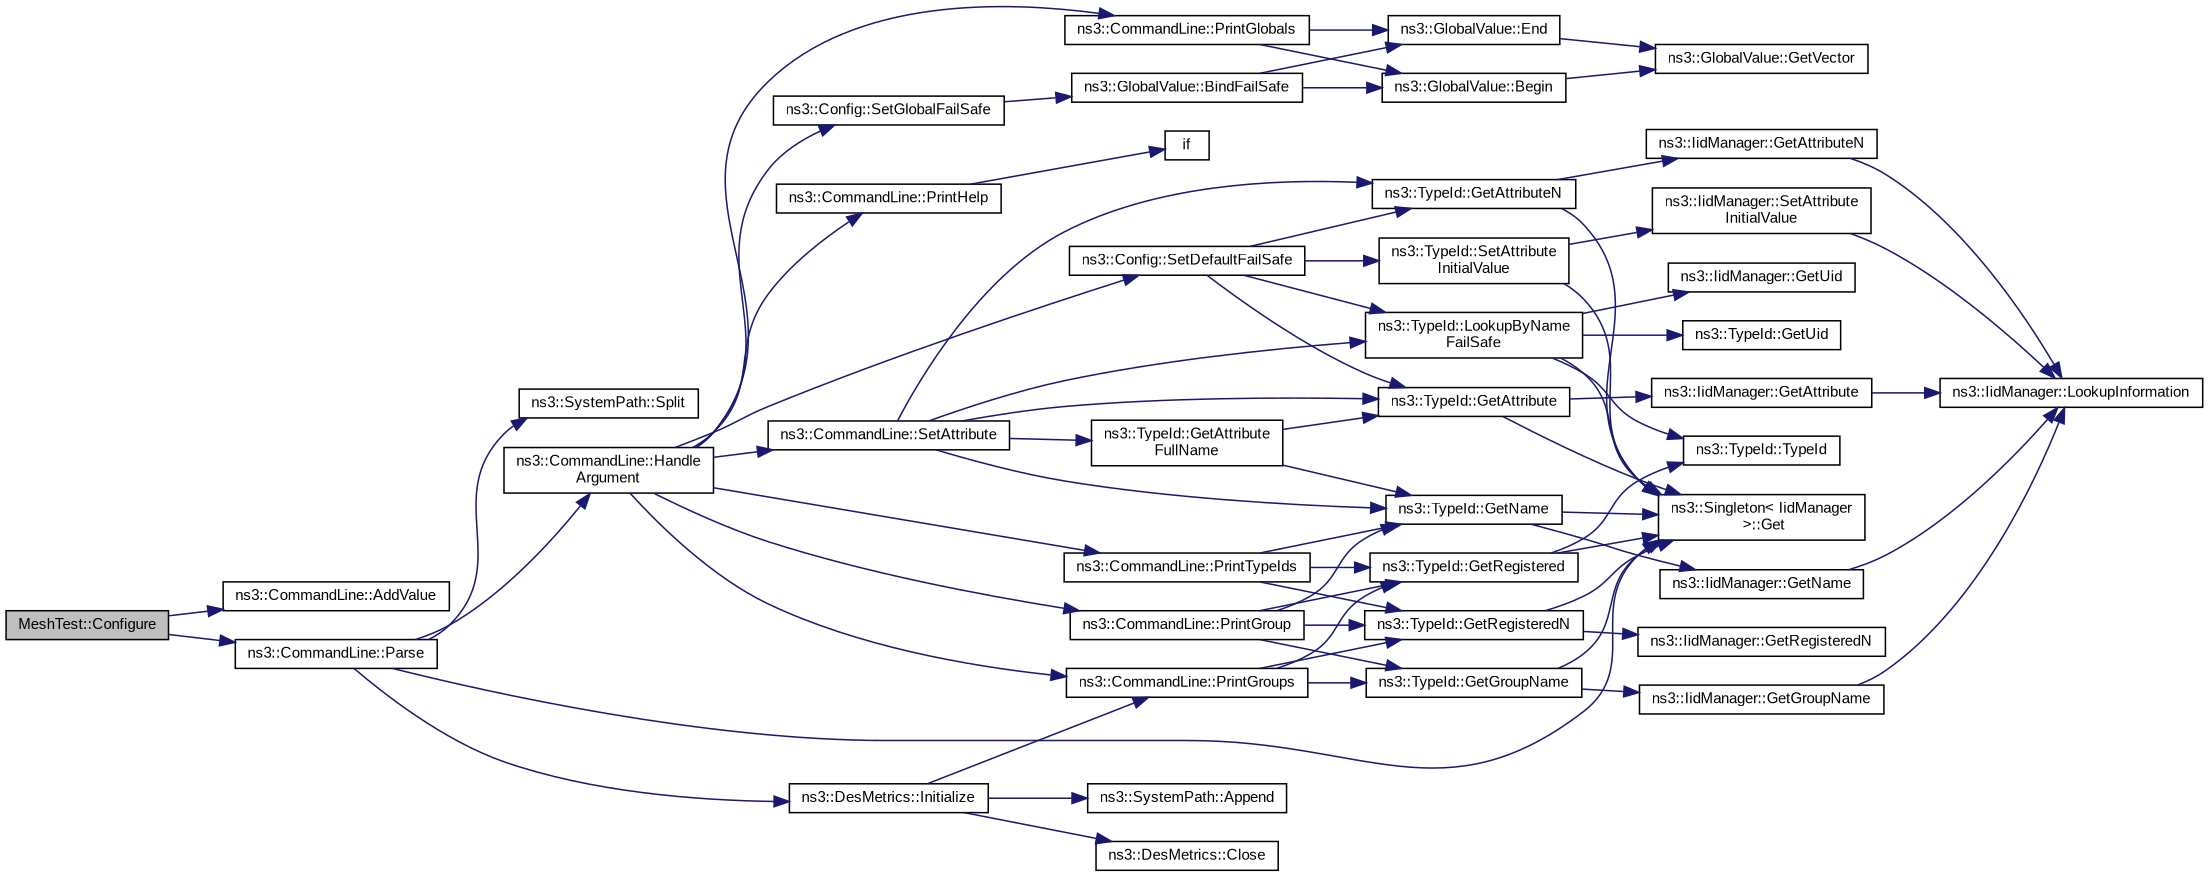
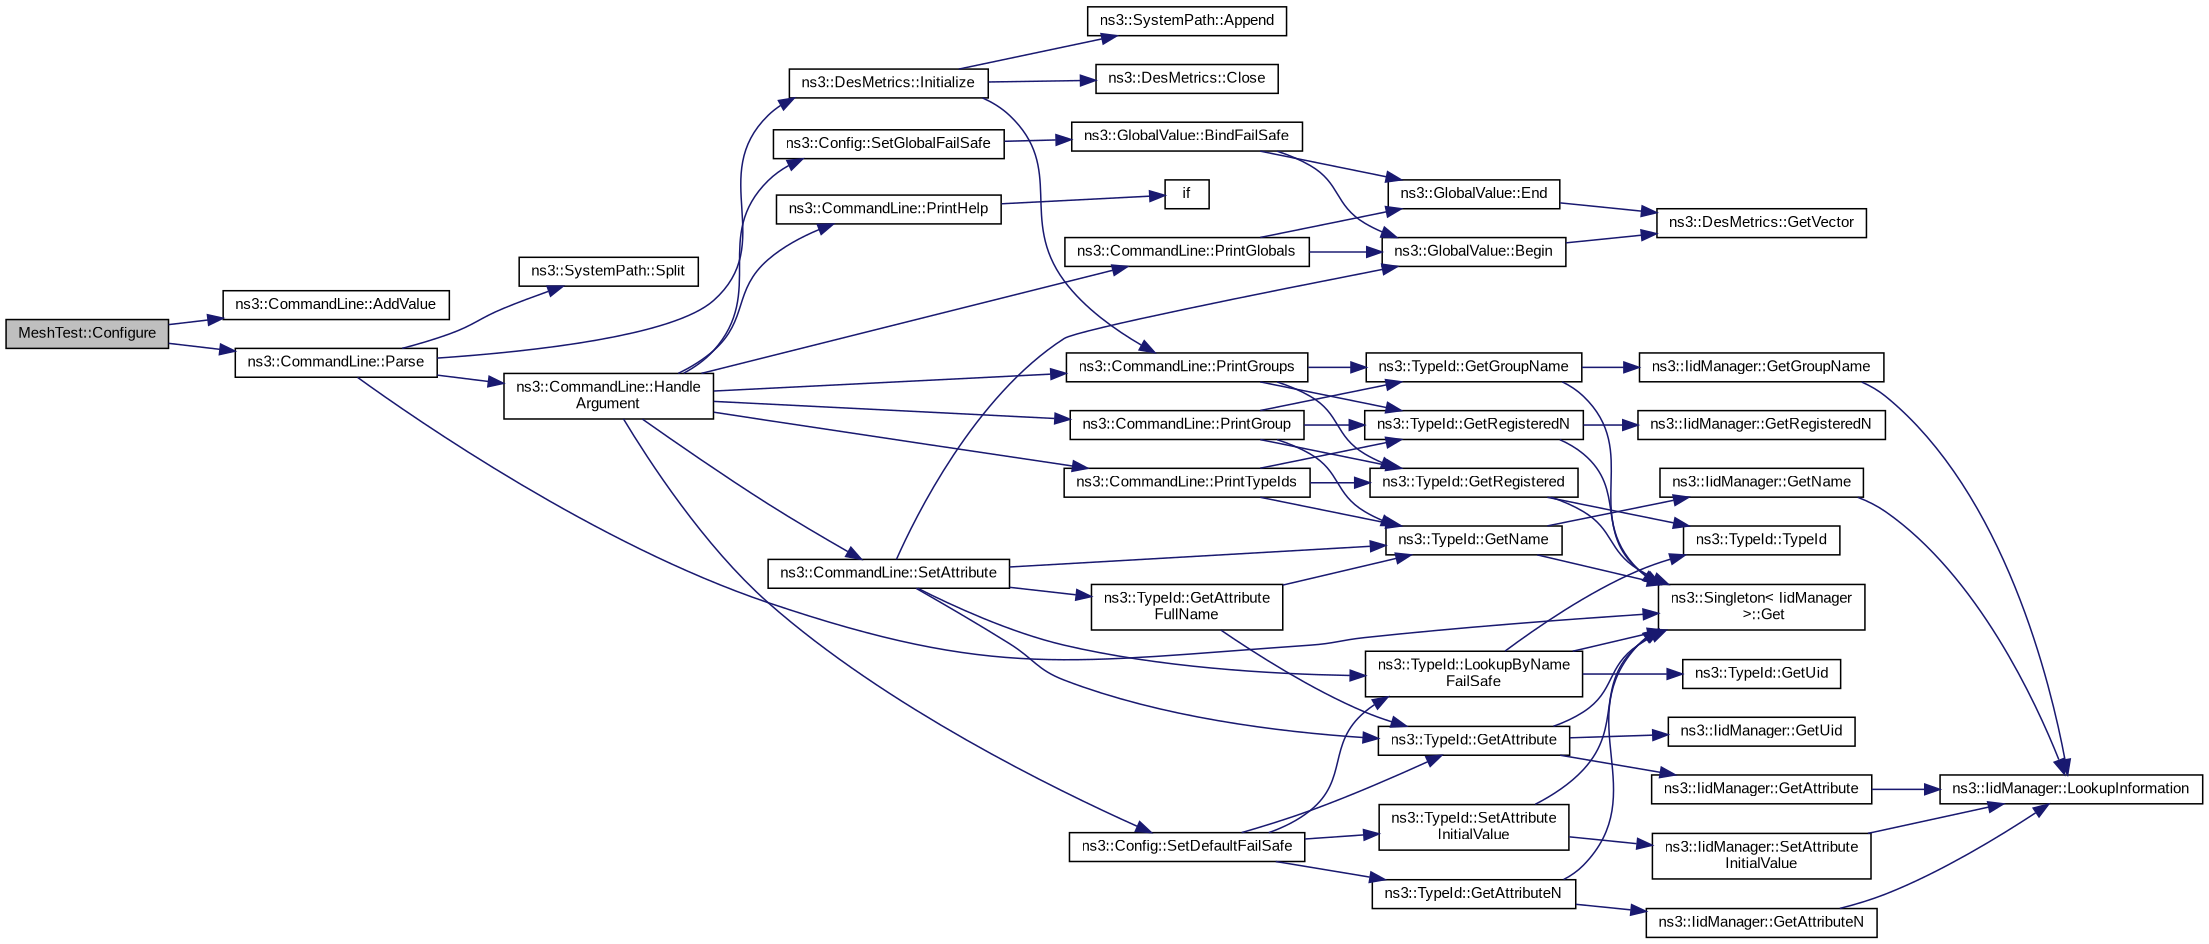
  digraph {
    fontname="Liberation Sans"
    rankdir=LR
    node [color=black fillcolor=white fontname="Liberation Sans" fontsize=10 shape=record style=filled]
    edge [color=midnightblue fontname="Liberation Sans" fontsize=10 labelfontname=Helvetica labelfontsize=10 style=solid]
    n1 [fillcolor=grey75 fontcolor=black height=0.2 label="MeshTest::Configure" width=0.4]
    n2 [height=0.2 label="ns3::CommandLine::AddValue" width=0.4]
    n3 [height=0.2 label="ns3::CommandLine::Parse" width=0.4]
    n4 [height=0.2 label="ns3::SystemPath::Split" width=0.4]
    n5 [height=0.2 label="ns3::CommandLine::Handle\lArgument" width=0.4]
    n6 [height=0.2 label="ns3::Singleton\< IidManager\l \>::Get" width=0.4]
    n7 [height=0.2 label="ns3::DesMetrics::Initialize" width=0.4]
    n8 [height=0.2 label="ns3::CommandLine::PrintHelp" width=0.4]
    n9 [height=0.2 label="ns3::CommandLine::PrintGroups" width=0.4]
    n10 [height=0.2 label="ns3::CommandLine::PrintTypeIds" width=0.4]
    n11 [height=0.2 label="ns3::CommandLine::PrintGlobals" width=0.4]
    n12 [height=0.2 label="ns3::CommandLine::PrintGroup" width=0.4]
    n13 [height=0.2 label="ns3::CommandLine::SetAttribute" width=0.4]
    n14 [height=0.2 label="ns3::Config::SetGlobalFailSafe" width=0.4]
    n15 [height=0.2 label="ns3::Config::SetDefaultFailSafe" width=0.4]
    n16 [height=0.2 label="ns3::DesMetrics::Close" width=0.4]
    n17 [height=0.2 label="ns3::SystemPath::Append" width=0.4]
    n18 [height=0.2 label=if width=0.4]
    n19 [height=0.2 label="ns3::TypeId::GetRegisteredN" width=0.4]
    n20 [height=0.2 label="ns3::TypeId::GetRegistered" width=0.4]
    n21 [height=0.2 label="ns3::TypeId::GetGroupName" width=0.4]
    n22 [height=0.2 label="ns3::TypeId::GetName" width=0.4]
    n23 [height=0.2 label="ns3::GlobalValue::Begin" width=0.4]
    n24 [height=0.2 label="ns3::GlobalValue::End" width=0.4]
    n25 [height=0.2 label="ns3::TypeId::LookupByName\lFailSafe" width=0.4]
    n26 [height=0.2 label="ns3::TypeId::GetAttributeN" width=0.4]
    n27 [height=0.2 label="ns3::TypeId::GetAttribute\lFullName" width=0.4]
    n28 [height=0.2 label="ns3::TypeId::GetAttribute" width=0.4]
    n29 [height=0.2 label="ns3::GlobalValue::BindFailSafe" width=0.4]
    n30 [height=0.2 label="ns3::TypeId::SetAttribute\lInitialValue" width=0.4]
    n31 [height=0.2 label="ns3::IidManager::GetRegisteredN" width=0.4]
    n32 [height=0.2 label="ns3::TypeId::TypeId" width=0.4]
    n33 [height=0.2 label="ns3::IidManager::GetGroupName" width=0.4]
    n34 [height=0.2 label="ns3::IidManager::LookupInformation" width=0.4]
    n35 [height=0.2 label="ns3::IidManager::GetName" width=0.4]
-   n36 [height=0.2 label="ns3::GlobalValue::GetVector" width=0.4]
+   n36 [height=0.2 label="ns3::DesMetrics::GetVector" width=0.4]
    n37 [height=0.2 label="ns3::TypeId::GetUid" width=0.4]
    n38 [height=0.2 label="ns3::IidManager::GetUid" width=0.4]
    n39 [height=0.2 label="ns3::IidManager::GetAttributeN" width=0.4]
    n40 [height=0.2 label="ns3::IidManager::GetAttribute" width=0.4]
    n41 [height=0.2 label="ns3::IidManager::SetAttribute\lInitialValue" width=0.4]
    n1 -> n2
    n1 -> n3
    n3 -> n4
    n3 -> n5
    n3 -> n6
    n3 -> n7
    n5 -> n8
    n5 -> n9
    n5 -> n10
    n5 -> n11
    n5 -> n12
    n5 -> n13
    n5 -> n14
    n5 -> n15
    n7 -> n9
    n7 -> n16
    n7 -> n17
    n8 -> n18
    n9 -> n19
    n9 -> n20
    n9 -> n21
    n10 -> n19
    n10 -> n20
    n10 -> n22
    n11 -> n23
    n11 -> n24
    n12 -> n19
    n12 -> n20
    n12 -> n21
    n12 -> n22
    n13 -> n22
    n13 -> n25
-   n13 -> n26
+   n13 -> n23
    n13 -> n27
    n13 -> n28
    n14 -> n29
    n15 -> n25
    n15 -> n26
    n15 -> n28
    n15 -> n30
    n19 -> n6
    n19 -> n31
    n20 -> n6
    n20 -> n32
    n21 -> n6
    n21 -> n33
    n22 -> n6
    n22 -> n35
    n23 -> n36
    n24 -> n36
    n25 -> n6
    n25 -> n32
    n25 -> n37
-   n25 -> n38
+   n28 -> n38
    n26 -> n6
    n26 -> n39
    n27 -> n22
    n27 -> n28
    n28 -> n6
    n28 -> n40
    n29 -> n23
    n29 -> n24
    n30 -> n6
    n30 -> n41
    n33 -> n34
    n35 -> n34
    n39 -> n34
    n40 -> n34
    n41 -> n34
  }
